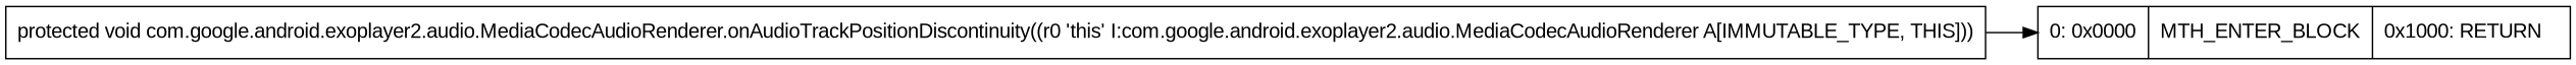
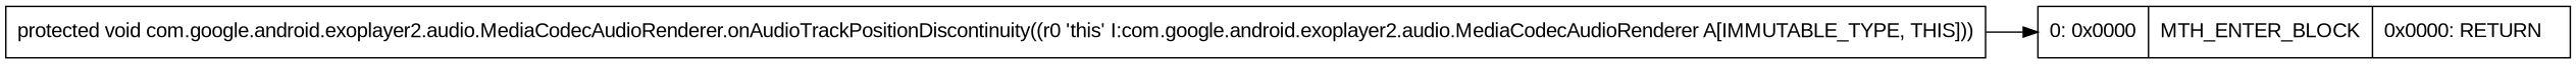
  digraph {
    rankdir=LR
    fontname="Liberation Sans"
    node [shape=record fontname="Liberation Sans"]
-   n1 [label="{0\:\ 0x0000|MTH_ENTER_BLOCK\l|0x1000: RETURN   \l}"]
+   n1 [label="{0\:\ 0x0000|MTH_ENTER_BLOCK\l|0x0000: RETURN   \l}"]
    n2 [label="{protected void com.google.android.exoplayer2.audio.MediaCodecAudioRenderer.onAudioTrackPositionDiscontinuity((r0 'this' I:com.google.android.exoplayer2.audio.MediaCodecAudioRenderer A[IMMUTABLE_TYPE, THIS])) }"]
    n2 -> n1 [fontname="Liberation Sans"]
  }
